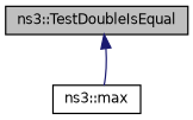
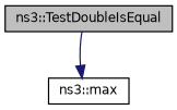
  digraph {
    rankdir=TB
    node [color=black fontname=Helvetica fontsize=10 shape=record style=filled]
    n1 [fillcolor=grey75 fontcolor=black height=0.2 label="ns3::TestDoubleIsEqual" width=0.4]
    n2 [fillcolor=white height=0.2 label="ns3::max" width=0.4]
-   n2 -> n1 [color=midnightblue fontname=Helvetica fontsize=10 labelfontname=Helvetica labelfontsize=10 style=solid]
+   n1 -> n2 [color=midnightblue fontname=Helvetica fontsize=10 labelfontname=Helvetica labelfontsize=10 style=solid]
  }
